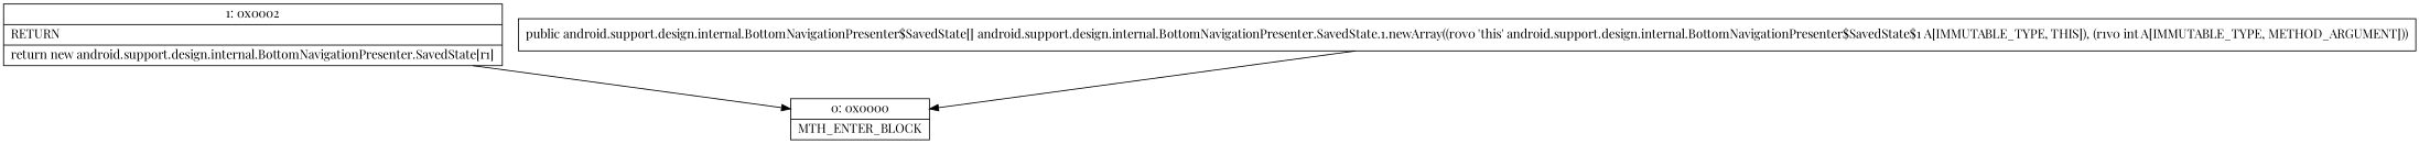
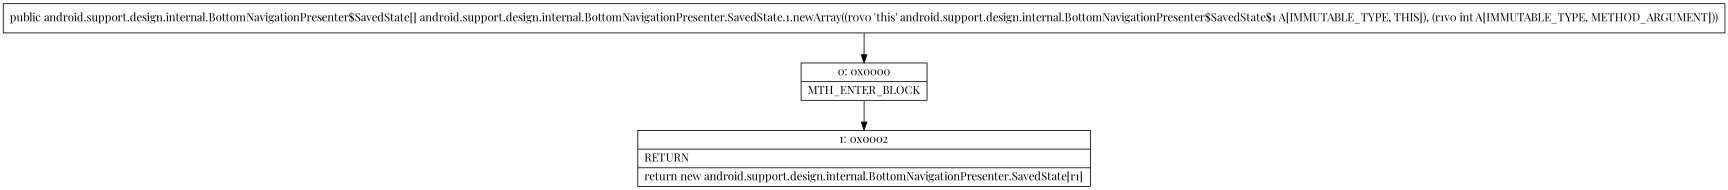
  digraph {
    fontname="Playfair Display"
    node [shape=record fontname="Playfair Display"]
    edge [fontname="Playfair Display"]
    n1 [label="{0\:\ 0x0000|MTH_ENTER_BLOCK\l}"]
    n2 [label="{1\:\ 0x0002|RETURN\l|return new android.support.design.internal.BottomNavigationPresenter.SavedState[r1]\l}"]
    n3 [label="{public android.support.design.internal.BottomNavigationPresenter$SavedState[] android.support.design.internal.BottomNavigationPresenter.SavedState.1.newArray((r0v0 'this' android.support.design.internal.BottomNavigationPresenter$SavedState$1 A[IMMUTABLE_TYPE, THIS]), (r1v0 int A[IMMUTABLE_TYPE, METHOD_ARGUMENT])) }"]
-   n2 -> n1
+   n1 -> n2
    n3 -> n1
  }
